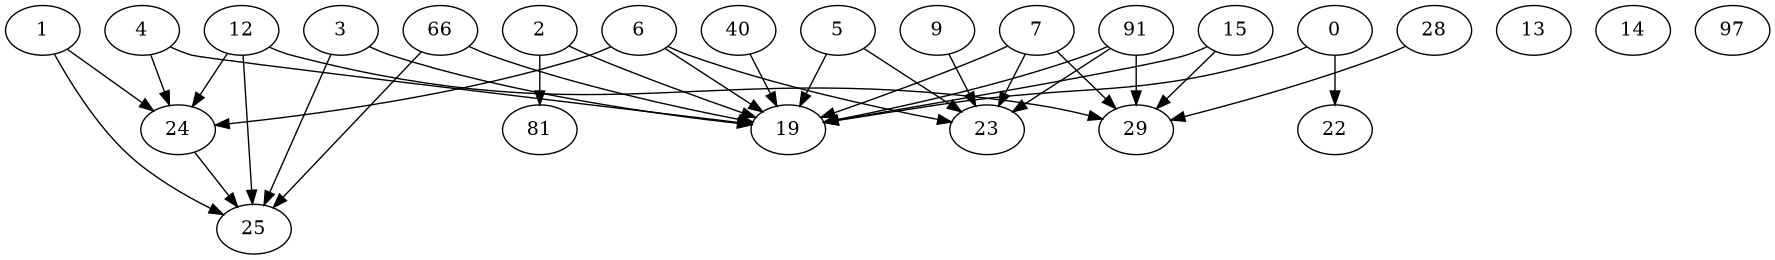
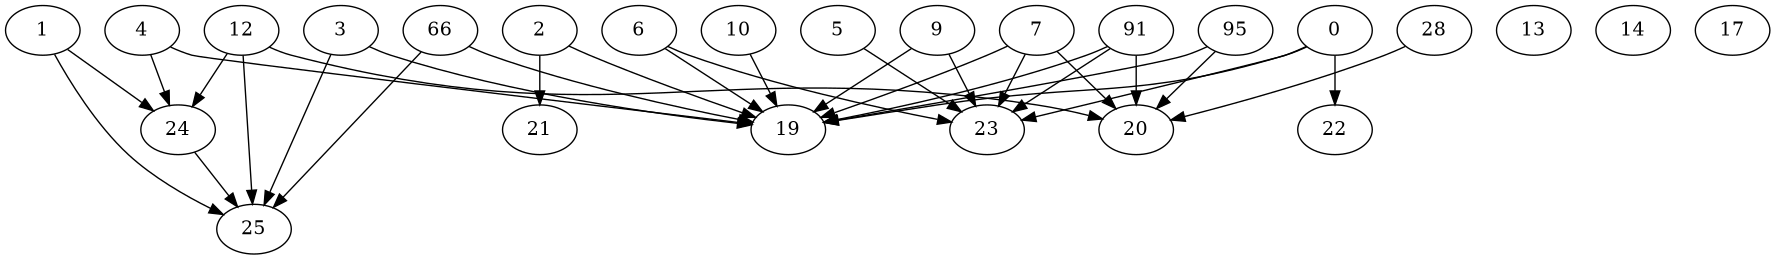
  digraph {
    node [alpha=0.03]
    1 [expect_size=24588288]
    24 [alpha=0.11 expect_size=18319360]
    25 [alpha=0.06 expect_size=45448192]
    2 [alpha=0.05 expect_size=5553152]
    19 [alpha=0.16 expect_size=16129024]
-   21 [alpha=0.13 expect_size=51211264 label=81]
+   21 [alpha=0.13 expect_size=51211264]
    3 [alpha=0.14 expect_size=42355712]
    4 [alpha=0.16 expect_size=48928768]
    5 [alpha=0.15 expect_size=47779840]
    23 [alpha=0.14 expect_size=5893120]
    6 [expect_size=43638784]
    7 [alpha=0.07 expect_size=11176960]
-   20 [alpha=0.11 expect_size=44413952 label=29]
+   20 [alpha=0.11 expect_size=44413952]
    n14 [alpha=0.10 expect_size=24370176 label=0]
    22 [alpha=0.16 expect_size=7432192]
    9 [alpha=0.12 expect_size=23582720]
-   10 [expect_size=40171520 label=40]
+   10 [expect_size=40171520]
    n18 [alpha=0.01 expect_size=34881536 label=91]
    12 [alpha=0.19 expect_size=41026560]
    13 [alpha=0.05 expect_size=52170752]
    14 [alpha=0.11 expect_size=36970496]
-   15 [alpha=0.08 expect_size=27402240]
+   15 [alpha=0.08 expect_size=27402240 label=95]
    n23 [alpha=0.11 expect_size=15291392 label=66]
-   17 [alpha=0.16 expect_size=23306240 label=97]
+   17 [alpha=0.16 expect_size=23306240]
    n25 [expect_size=40010752 label=28]
    1 -> 24
    1 -> 25
    24 -> 25
    2 -> 19
    2 -> 21
    3 -> 25
    3 -> 19
    4 -> 24
    4 -> 19
-   5 -> 19
+   9 -> 19
    5 -> 23
-   6 -> 24
    6 -> 19
    6 -> 23
    7 -> 19
    7 -> 23
    7 -> 20
    n14 -> 19
+   n14 -> 23
    n14 -> 22
    9 -> 23
    10 -> 19
    n18 -> 19
    n18 -> 23
    n18 -> 20
    12 -> 24
    12 -> 25
    12 -> 20
    15 -> 19
    15 -> 20
    n23 -> 25
    n23 -> 19
    n25 -> 20
  }
